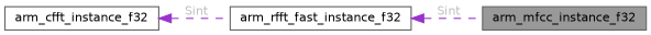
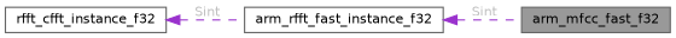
  digraph {
    rankdir=LR
    node [color=gray40 fillcolor=white fontname=Helvetica fontsize=10 shape=box style=filled]
    edge [color=darkorchid3 dir=back fontcolor=grey fontname=Helvetica fontsize=10 labelfontname=Helvetica labelfontsize=10 style=dashed]
-   n1 [fillcolor=grey60 fontcolor=black height=0.2 label=arm_mfcc_instance_f32 width=0.4]
+   n1 [fillcolor=grey60 fontcolor=black height=0.2 label=arm_mfcc_fast_f32 width=0.4]
    n2 [height=0.2 label=arm_rfft_fast_instance_f32 width=0.4]
-   n3 [height=0.2 label=arm_cfft_instance_f32 width=0.4]
+   n3 [height=0.2 label=rfft_cfft_instance_f32 width=0.4]
    n2 -> n1 [label=" Sint"]
    n3 -> n2 [label=" Sint"]
  }
